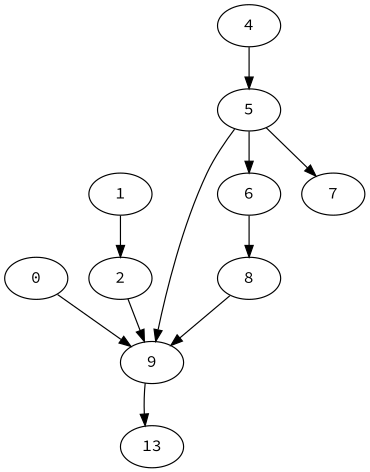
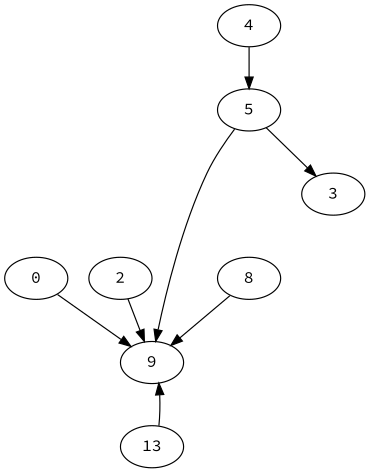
  digraph {
    fontname="Source Code Pro"
    node [fontname="Source Code Pro"]
    edge [fontname="Source Code Pro"]
    0
    9
-   1
    2
    n5 [label=13]
    4
    5
-   6
-   7
+   7 [label=3]
    8
    0 -> 9
-   9 -> n5
-   1 -> 2
+   n5 -> 9
    2 -> 9
    4 -> 5
    5 -> 9
-   5 -> 6
    5 -> 7
-   6 -> 8
    8 -> 9
  }
